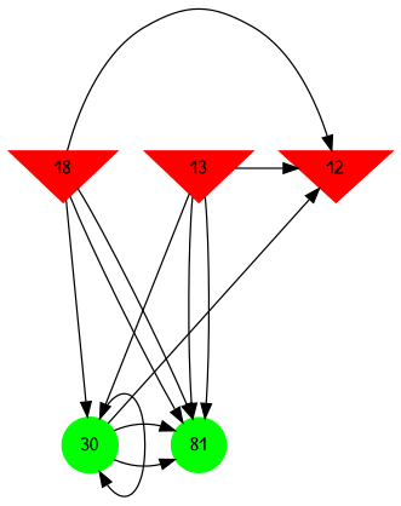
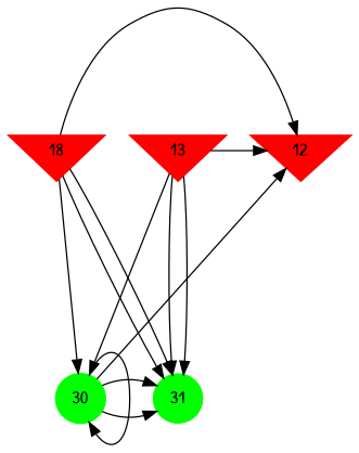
  digraph {
    ranksep=2.0
    fontname="Patrick Hand"
    node [color=red shape=invtriangle style=filled fontname="Patrick Hand"]
    edge [fontname="Patrick Hand"]
    12
    13
    18
    30 [color=green shape=circle]
-   31 [color=green shape=circle label=81]
+   31 [color=green shape=circle]
    subgraph sub_1 {
      rank=same
      12
      13
      18
    }
    subgraph sub_2 {
      rank=same
    }
    subgraph sub_3 {
      rank=same
      30
      31
    }
    13 -> 12
    13 -> 30
    13 -> 31
    13 -> 31
    18 -> 12
    18 -> 30
    18 -> 31
    18 -> 31
    30 -> 12
    30 -> 30
    30 -> 31
    30 -> 31
  }
